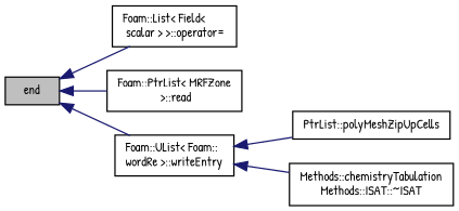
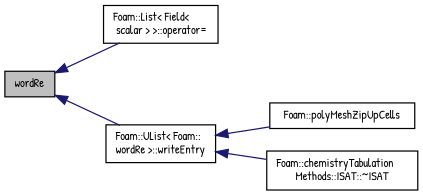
  digraph {
    fontname="Patrick Hand"
    rankdir=LR
    node [color=black fontname="Patrick Hand" fontsize=10 shape=record]
    edge [color=midnightblue dir=back fontname="Patrick Hand" fontsize=10 labelfontname=Helvetica labelfontsize=10 style=solid]
-   n1 [fillcolor=grey75 fontcolor=black height=0.2 label=end style=filled width=0.4]
+   n1 [fillcolor=grey75 fontcolor=black height=0.2 label=wordRe style=filled width=0.4]
    n2 [height=0.2 label="Foam::List\< Field\<\l scalar \> \>::operator=" width=0.4]
-   n3 [height=0.2 label="Foam::PtrList\< MRFZone\l \>::read" width=0.4]
    n4 [height=0.2 label="Foam::UList\< Foam::\lwordRe \>::writeEntry" width=0.4]
-   n5 [height=0.2 label="PtrList::polyMeshZipUpCells" width=0.4]
-   n6 [height=0.2 label="Methods::chemistryTabulation\lMethods::ISAT::~ISAT" width=0.4]
+   n5 [height=0.2 label="Foam::polyMeshZipUpCells" width=0.4]
+   n6 [height=0.2 label="Foam::chemistryTabulation\lMethods::ISAT::~ISAT" width=0.4]
    n1 -> n2
-   n1 -> n3
    n1 -> n4
    n4 -> n5
    n4 -> n6
  }
